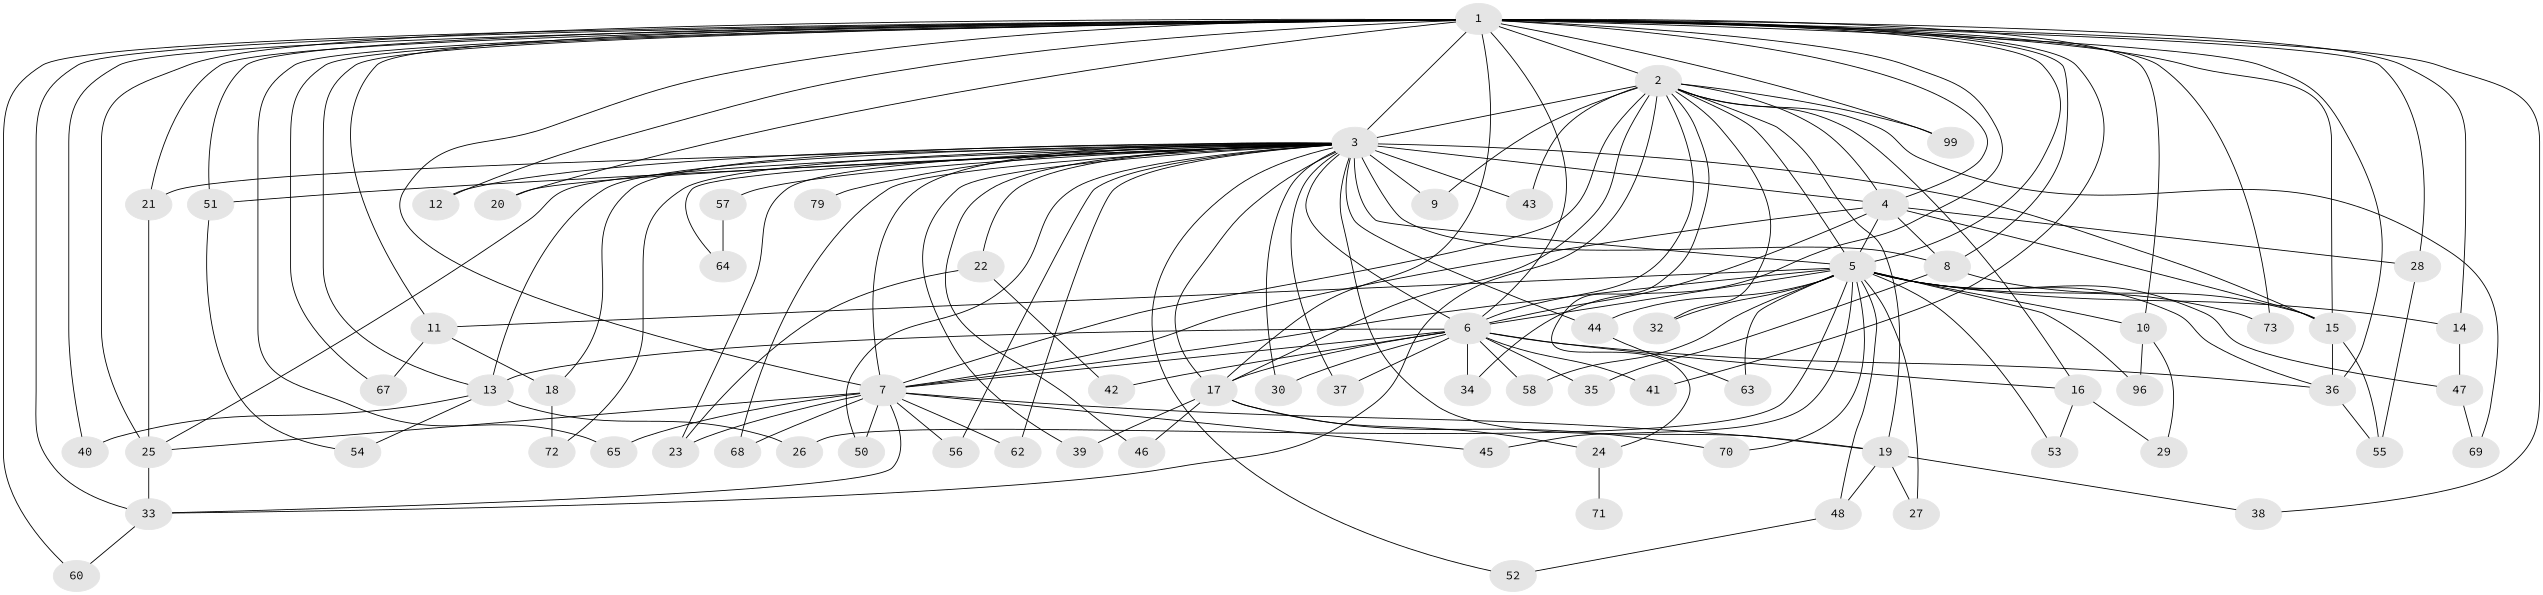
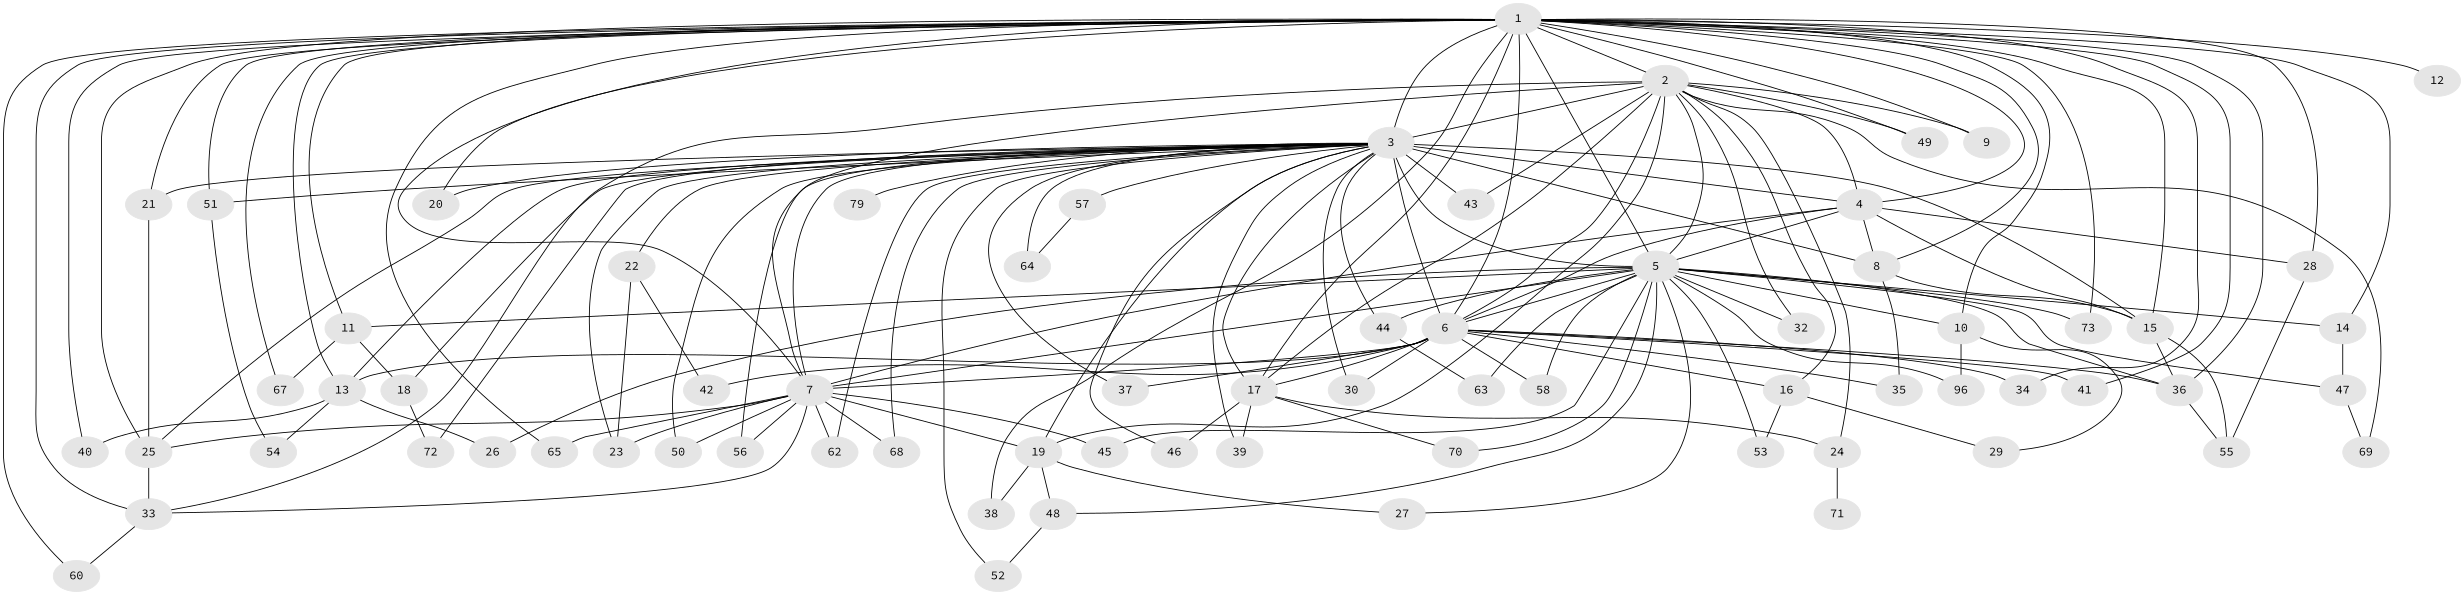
  graph {
    fontname="Source Code Pro"
    node [color=gray90 fontname="Source Code Pro" style=filled]
    edge [fontname="Source Code Pro" weight=1.0]
    1
    2
    3
    4
    5
    6
    7
    8
    10
    11
    12
    13
    14
    15
    17
    20
    21
    25
    28
    33
    34
    36
    38
    40
    41
-   49 [label=99]
+   49
    51
    60
    65
    67
    73
    9
    16
    19
    24
    32
    43
    69
    18
    22
    23
    30
    37
    39
    44
    46
    50
    52
    56
    57
    n51 [label=79]
    62
    64
    68
    72
    26
    27
    45
    47
    48
    53
    58
    63
    n64 [label=96]
    70
    35
    42
    29
    54
    55
    71
    1 -- 2 [weight=2.0]
    1 -- 3 [weight=8.0]
    1 -- 4 [weight=3.0]
    1 -- 5 [weight=4.0]
    1 -- 6 [weight=2.0]
    1 -- 7 [weight=3.0]
    1 -- 8
    1 -- 10
    1 -- 11
    1 -- 12
    1 -- 13
    1 -- 14
    1 -- 15
    1 -- 17
    1 -- 20
    1 -- 21
    1 -- 25 [weight=2.0]
    1 -- 28 [weight=2.0]
    1 -- 33
    1 -- 34
    1 -- 36 [weight=2.0]
    1 -- 38
    1 -- 40
    1 -- 41 [weight=2.0]
    1 -- 49
    1 -- 51
    1 -- 60
    1 -- 65
    1 -- 67
    1 -- 73
    2 -- 3 [weight=2.0]
    2 -- 4
    2 -- 5 [weight=2.0]
    2 -- 6
    2 -- 7 [weight=2.0]
    2 -- 17
    2 -- 33
    2 -- 49
    2 -- 9
    2 -- 16
    2 -- 19
    2 -- 24
    2 -- 32
    2 -- 43
    2 -- 69
    3 -- 4 [weight=18.0]
    3 -- 5 [weight=7.0]
    3 -- 6 [weight=4.0]
    3 -- 7 [weight=3.0]
    3 -- 8 [weight=2.0]
-   3 -- 12
    3 -- 13
    3 -- 15 [weight=3.0]
    3 -- 17
    3 -- 20
    3 -- 21
    3 -- 25
    3 -- 51
-   3 -- 9
+   1 -- 9
    3 -- 19
    3 -- 43
    3 -- 18
    3 -- 22 [weight=2.0]
    3 -- 23
    3 -- 30
    3 -- 37
    3 -- 39
    3 -- 44
    3 -- 46
    3 -- 50
    3 -- 52
    3 -- 56
    3 -- 57
    3 -- n51
    3 -- 62
    3 -- 64
    3 -- 68
    3 -- 72
    4 -- 5 [weight=3.0]
    4 -- 6
    4 -- 7 [weight=2.0]
    4 -- 8
    4 -- 15
    4 -- 28
    5 -- 6 [weight=3.0]
    5 -- 7 [weight=2.0]
    5 -- 10
    5 -- 11
    5 -- 14
    5 -- 36
    5 -- 73
    5 -- 32
    5 -- 44
    5 -- 26
    5 -- 27
    5 -- 45
    5 -- 47
    5 -- 48
    5 -- 53
    5 -- 58
    5 -- 63
    5 -- n64
    5 -- 70
    6 -- 7
    6 -- 13
    6 -- 17
    6 -- 34
    6 -- 36
    6 -- 41
    6 -- 16
    6 -- 30
    6 -- 37
    6 -- 58
    6 -- 35
    6 -- 42
    7 -- 25
    7 -- 33
    7 -- 65
    7 -- 19
    7 -- 23
    7 -- 50
    7 -- 56
    7 -- 62
    7 -- 68
    7 -- 45
    8 -- 15
    8 -- 35
    10 -- n64
    10 -- 29
    11 -- 67
    11 -- 18
    13 -- 40
    13 -- 26
    13 -- 54
    14 -- 47
    15 -- 36
    15 -- 55
    17 -- 24
    17 -- 39
    17 -- 46
    17 -- 70
    21 -- 25
    25 -- 33
    28 -- 55
    33 -- 60
    36 -- 55
    51 -- 54
    16 -- 53
    16 -- 29
    19 -- 38
    19 -- 27
    19 -- 48
    24 -- 71
    18 -- 72
    22 -- 23
    22 -- 42
    44 -- 63
    57 -- 64
    47 -- 69
    48 -- 52
  }
